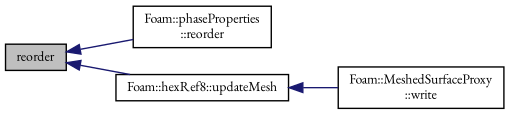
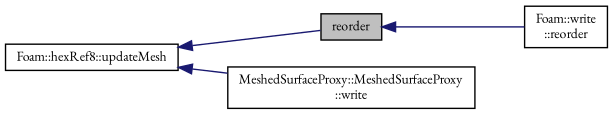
  digraph {
    fontname="EB Garamond"
    rankdir=LR
    node [color=black fontname="EB Garamond" fontsize=10 shape=record]
    edge [color=midnightblue dir=back fontname="EB Garamond" fontsize=10 labelfontname=FreeSans labelfontsize=10 style=solid]
    n1 [fillcolor=grey75 fontcolor=black height=0.2 label=reorder style=filled width=0.4]
-   n2 [height=0.2 label="Foam::phaseProperties\l::reorder" width=0.4]
+   n2 [height=0.2 label="Foam::write\l::reorder" width=0.4]
    n3 [height=0.2 label="Foam::hexRef8::updateMesh" width=0.4]
-   n4 [height=0.2 label="Foam::MeshedSurfaceProxy\l::write" width=0.4]
+   n4 [height=0.2 label="MeshedSurfaceProxy::MeshedSurfaceProxy\l::write" width=0.4]
    n1 -> n2
-   n1 -> n3
+   n3 -> n1
    n3 -> n4
  }
